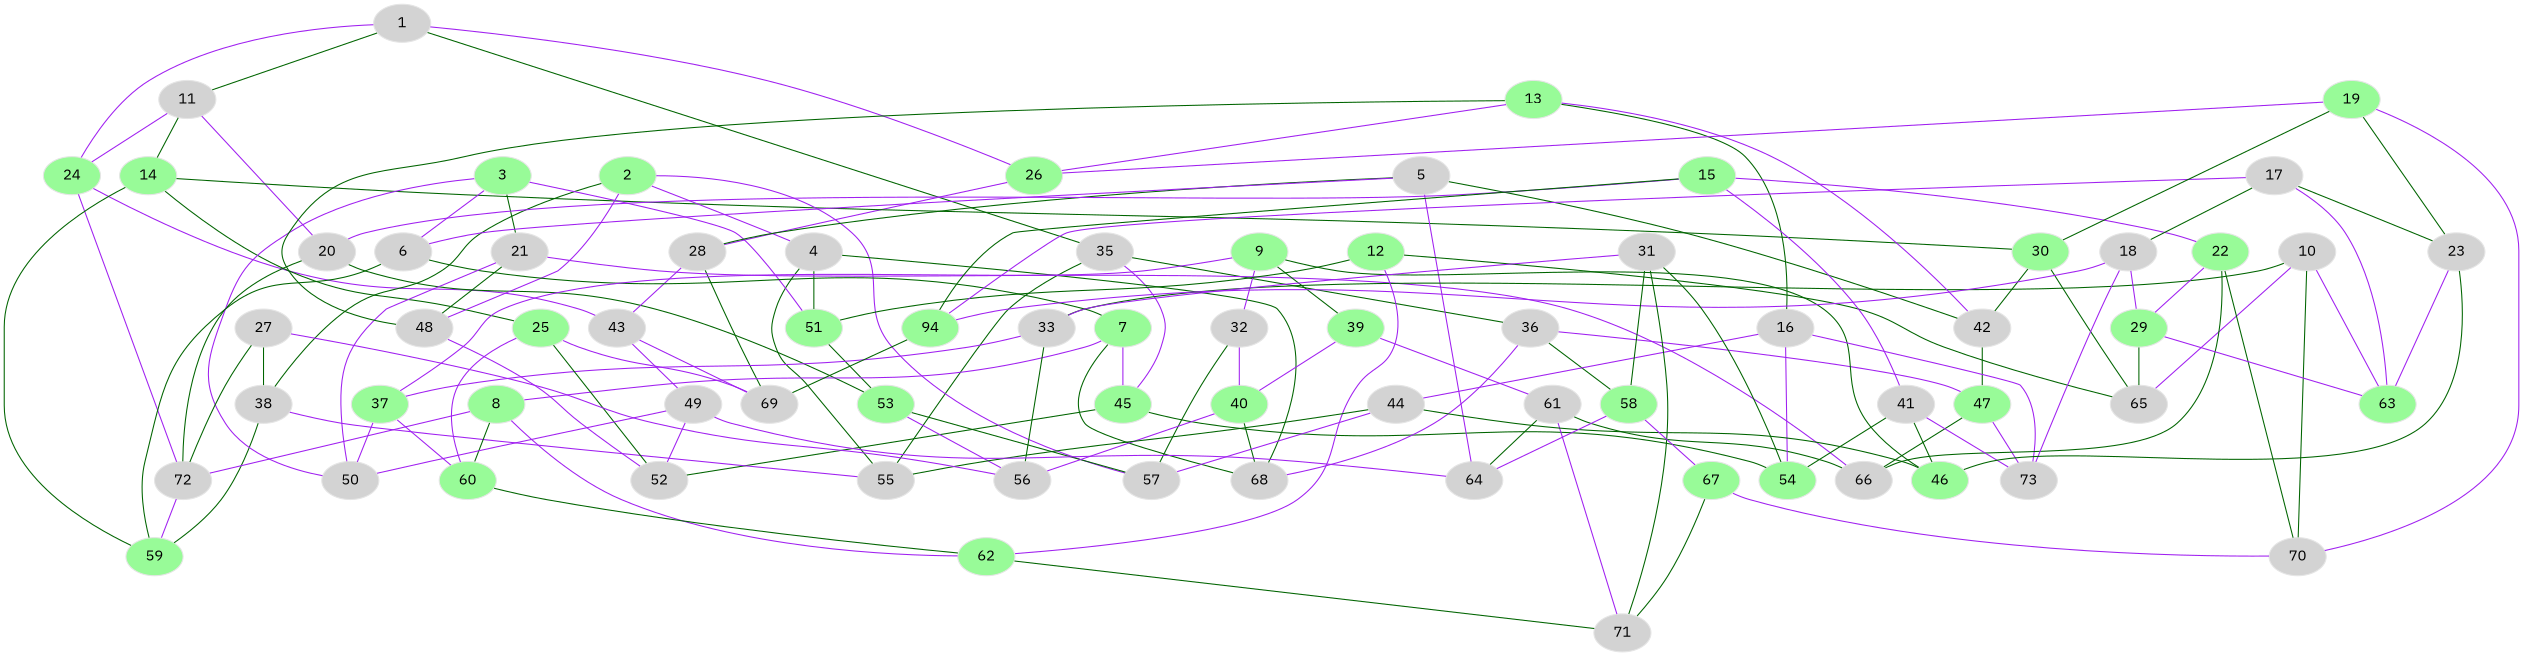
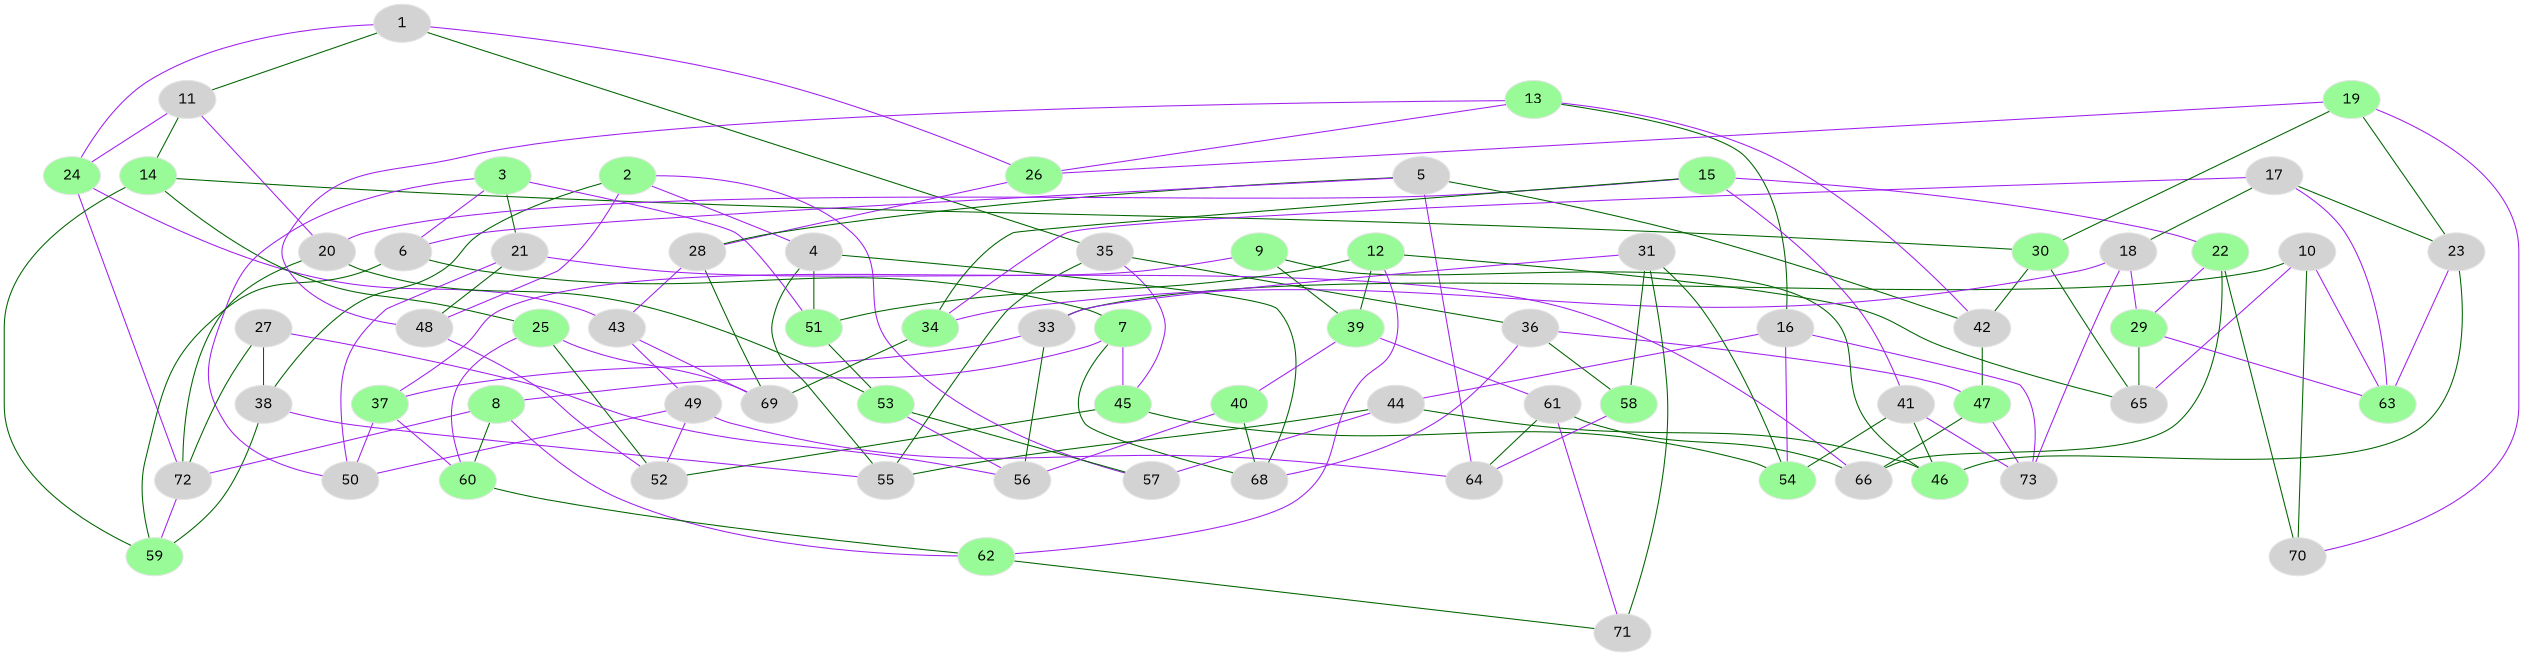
  graph {
    fontname="IBM Plex Sans"
    node [color=gray90 fillcolor=lightgrey fontname="IBM Plex Sans" style=filled]
    edge [color=purple fontname="IBM Plex Sans"]
    1
    11
    24 [fillcolor=palegreen]
    26 [fillcolor=palegreen]
    35
    14 [fillcolor=palegreen]
    20
    72
    43
    28
    55
    45 [fillcolor=palegreen]
    36
    2 [fillcolor=palegreen]
    4
    38
    48
    57
    51 [fillcolor=palegreen]
    68
    59 [fillcolor=palegreen]
    52
    3 [fillcolor=palegreen]
    6
    21
    50
    7 [fillcolor=palegreen]
    66
    53 [fillcolor=palegreen]
    5
    42
    64
    69
    47 [fillcolor=palegreen]
    8 [fillcolor=palegreen]
    60 [fillcolor=palegreen]
    62 [fillcolor=palegreen]
    54 [fillcolor=palegreen]
    71
    9 [fillcolor=palegreen]
-   32
    37 [fillcolor=palegreen]
    39 [fillcolor=palegreen]
    46 [fillcolor=palegreen]
    40 [fillcolor=palegreen]
    61
    10
    33
    63 [fillcolor=palegreen]
    65
    70
    56
    25 [fillcolor=palegreen]
    30 [fillcolor=palegreen]
    12 [fillcolor=palegreen]
    13 [fillcolor=palegreen]
    16
    44
    73
    15 [fillcolor=palegreen]
    22 [fillcolor=palegreen]
-   34 [fillcolor=palegreen label=94]
+   34 [fillcolor=palegreen]
    41
    29 [fillcolor=palegreen]
    17
    18
    23
    19 [fillcolor=palegreen]
    49
    27
    31
    58 [fillcolor=palegreen]
-   67 [fillcolor=palegreen]
    1 -- 11 [color=darkgreen]
    1 -- 24
    1 -- 26
    1 -- 35 [color=darkgreen]
    11 -- 24
    11 -- 14 [color=darkgreen]
    11 -- 20
    24 -- 72
    24 -- 43
    26 -- 28
    35 -- 55 [color=darkgreen]
    35 -- 45
    35 -- 36 [color=darkgreen]
    14 -- 59 [color=darkgreen]
    14 -- 25 [color=darkgreen]
    14 -- 30 [color=darkgreen]
    20 -- 72 [color=darkgreen]
    20 -- 53 [color=darkgreen]
    72 -- 59
    43 -- 69
    43 -- 49
    28 -- 43
    28 -- 69 [color=darkgreen]
    45 -- 52 [color=darkgreen]
    45 -- 54 [color=darkgreen]
    36 -- 68
    36 -- 47
    36 -- 58 [color=darkgreen]
    2 -- 4
    2 -- 38 [color=darkgreen]
    2 -- 48
    2 -- 57
    4 -- 55 [color=darkgreen]
    4 -- 51 [color=darkgreen]
    4 -- 68 [color=darkgreen]
    38 -- 55
    38 -- 59 [color=darkgreen]
    48 -- 52
    51 -- 53 [color=darkgreen]
    3 -- 51
    3 -- 6
    3 -- 21 [color=darkgreen]
    3 -- 50
    6 -- 59 [color=darkgreen]
    6 -- 7 [color=darkgreen]
    21 -- 48 [color=darkgreen]
    21 -- 50
    21 -- 66
    7 -- 45
    7 -- 68 [color=darkgreen]
    7 -- 8
    53 -- 57 [color=darkgreen]
    53 -- 56
    5 -- 28 [color=darkgreen]
    5 -- 6
    5 -- 42 [color=darkgreen]
    5 -- 64
    42 -- 47 [color=darkgreen]
    47 -- 66 [color=darkgreen]
    47 -- 73
    8 -- 72
    8 -- 60 [color=darkgreen]
    8 -- 62
    60 -- 62 [color=darkgreen]
    62 -- 71 [color=darkgreen]
-   9 -- 32
    9 -- 37
    9 -- 39 [color=darkgreen]
    9 -- 46 [color=darkgreen]
-   32 -- 57 [color=darkgreen]
-   32 -- 40
    37 -- 50
    37 -- 60
    39 -- 40
    39 -- 61
    40 -- 68 [color=darkgreen]
    40 -- 56
    61 -- 66 [color=darkgreen]
    61 -- 64 [color=darkgreen]
    61 -- 71
    10 -- 33 [color=darkgreen]
    10 -- 63
    10 -- 65
    10 -- 70 [color=darkgreen]
    33 -- 37
    33 -- 56 [color=darkgreen]
    25 -- 52 [color=darkgreen]
    25 -- 69
    25 -- 60
    30 -- 42 [color=darkgreen]
    30 -- 65 [color=darkgreen]
    12 -- 51 [color=darkgreen]
    12 -- 62
+   12 -- 39 [color=darkgreen]
    12 -- 65 [color=darkgreen]
    13 -- 26
-   13 -- 48 [color=darkgreen]
+   13 -- 48
    13 -- 42
    13 -- 16 [color=darkgreen]
    16 -- 54
    16 -- 44
    16 -- 73
    44 -- 55 [color=darkgreen]
    44 -- 57
    44 -- 46 [color=darkgreen]
    15 -- 20
    15 -- 22
    15 -- 34 [color=darkgreen]
    15 -- 41
    22 -- 66 [color=darkgreen]
    22 -- 70 [color=darkgreen]
    22 -- 29
    34 -- 69 [color=darkgreen]
    41 -- 54 [color=darkgreen]
    41 -- 46 [color=darkgreen]
    41 -- 73
    29 -- 63
    29 -- 65 [color=darkgreen]
    17 -- 63
    17 -- 34
    17 -- 18 [color=darkgreen]
    17 -- 23 [color=darkgreen]
    18 -- 73
    18 -- 34
    18 -- 29
    23 -- 46 [color=darkgreen]
    23 -- 63
    19 -- 26
    19 -- 70
    19 -- 30 [color=darkgreen]
    19 -- 23 [color=darkgreen]
    49 -- 52
    49 -- 50
    49 -- 64
    27 -- 72 [color=darkgreen]
    27 -- 38 [color=darkgreen]
    27 -- 56
    31 -- 54 [color=darkgreen]
    31 -- 71 [color=darkgreen]
    31 -- 33
    31 -- 58 [color=darkgreen]
    58 -- 64
-   58 -- 67
-   67 -- 71 [color=darkgreen]
-   67 -- 70
  }
